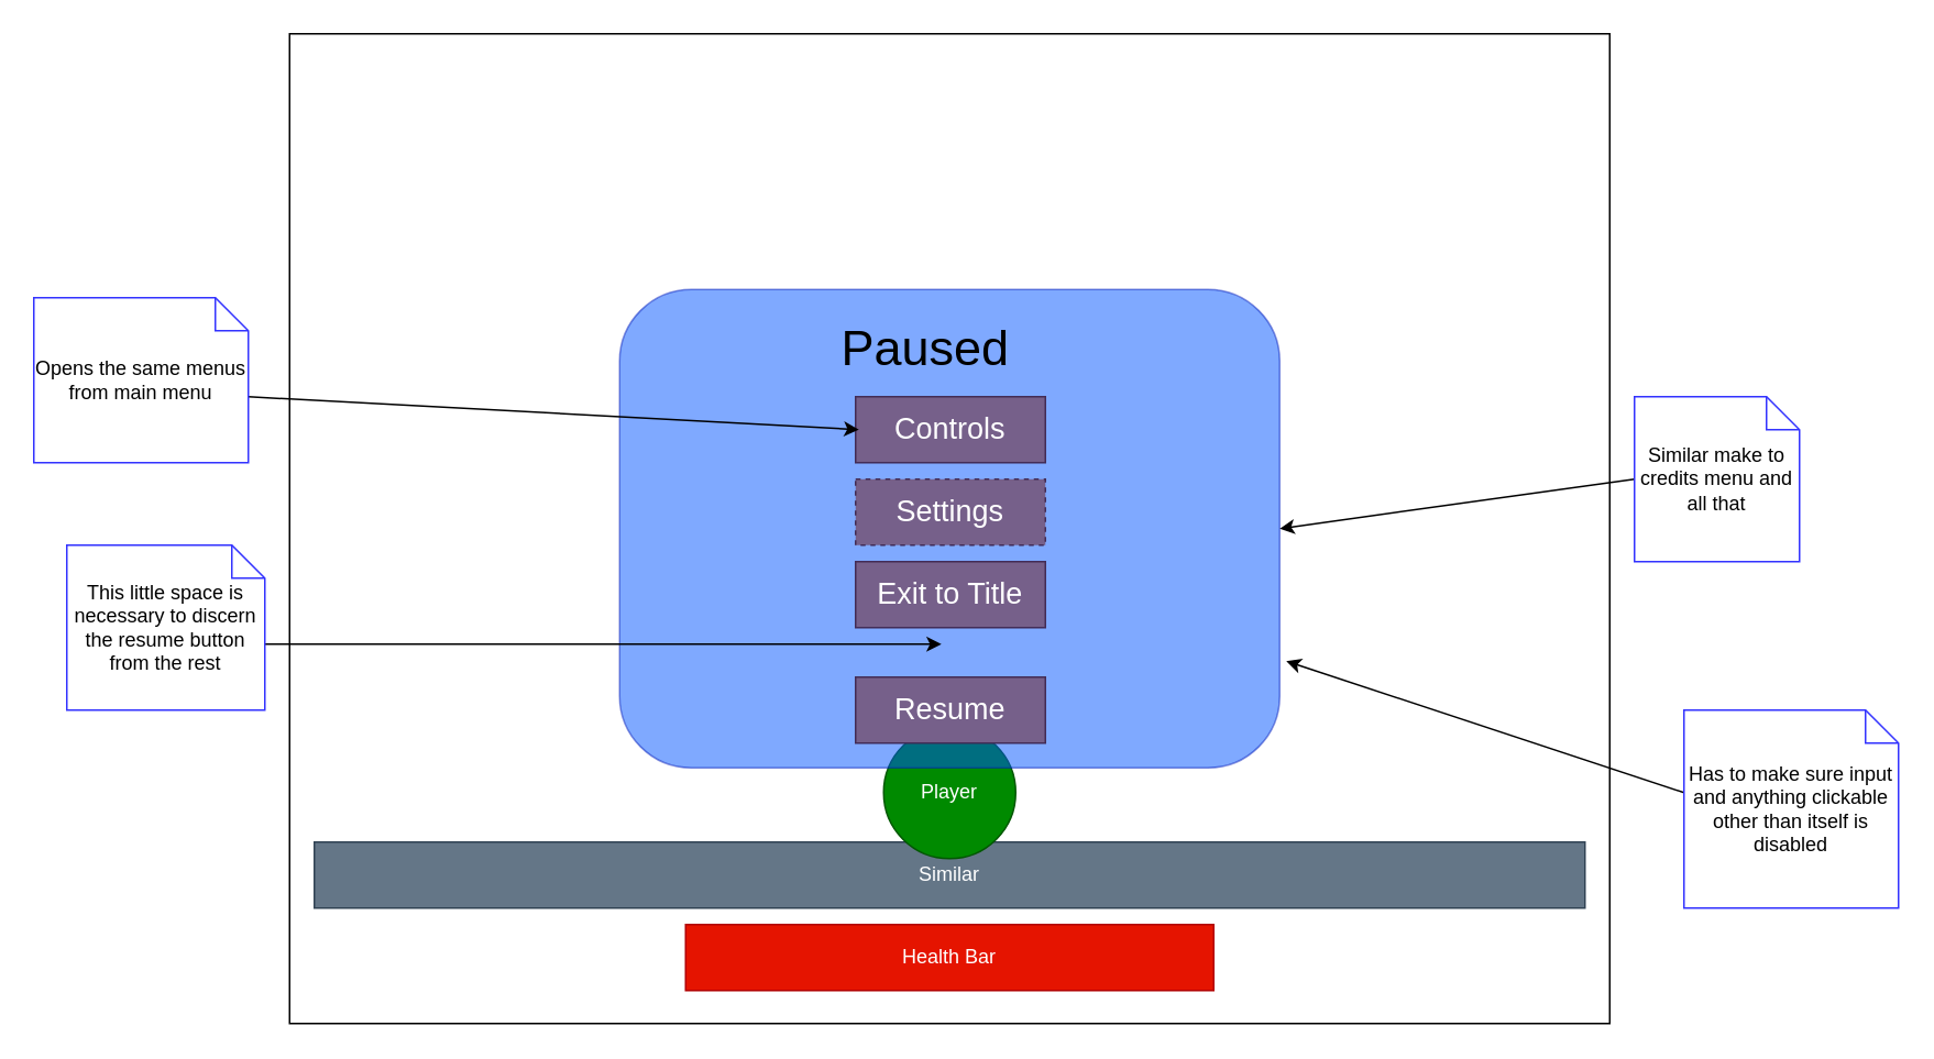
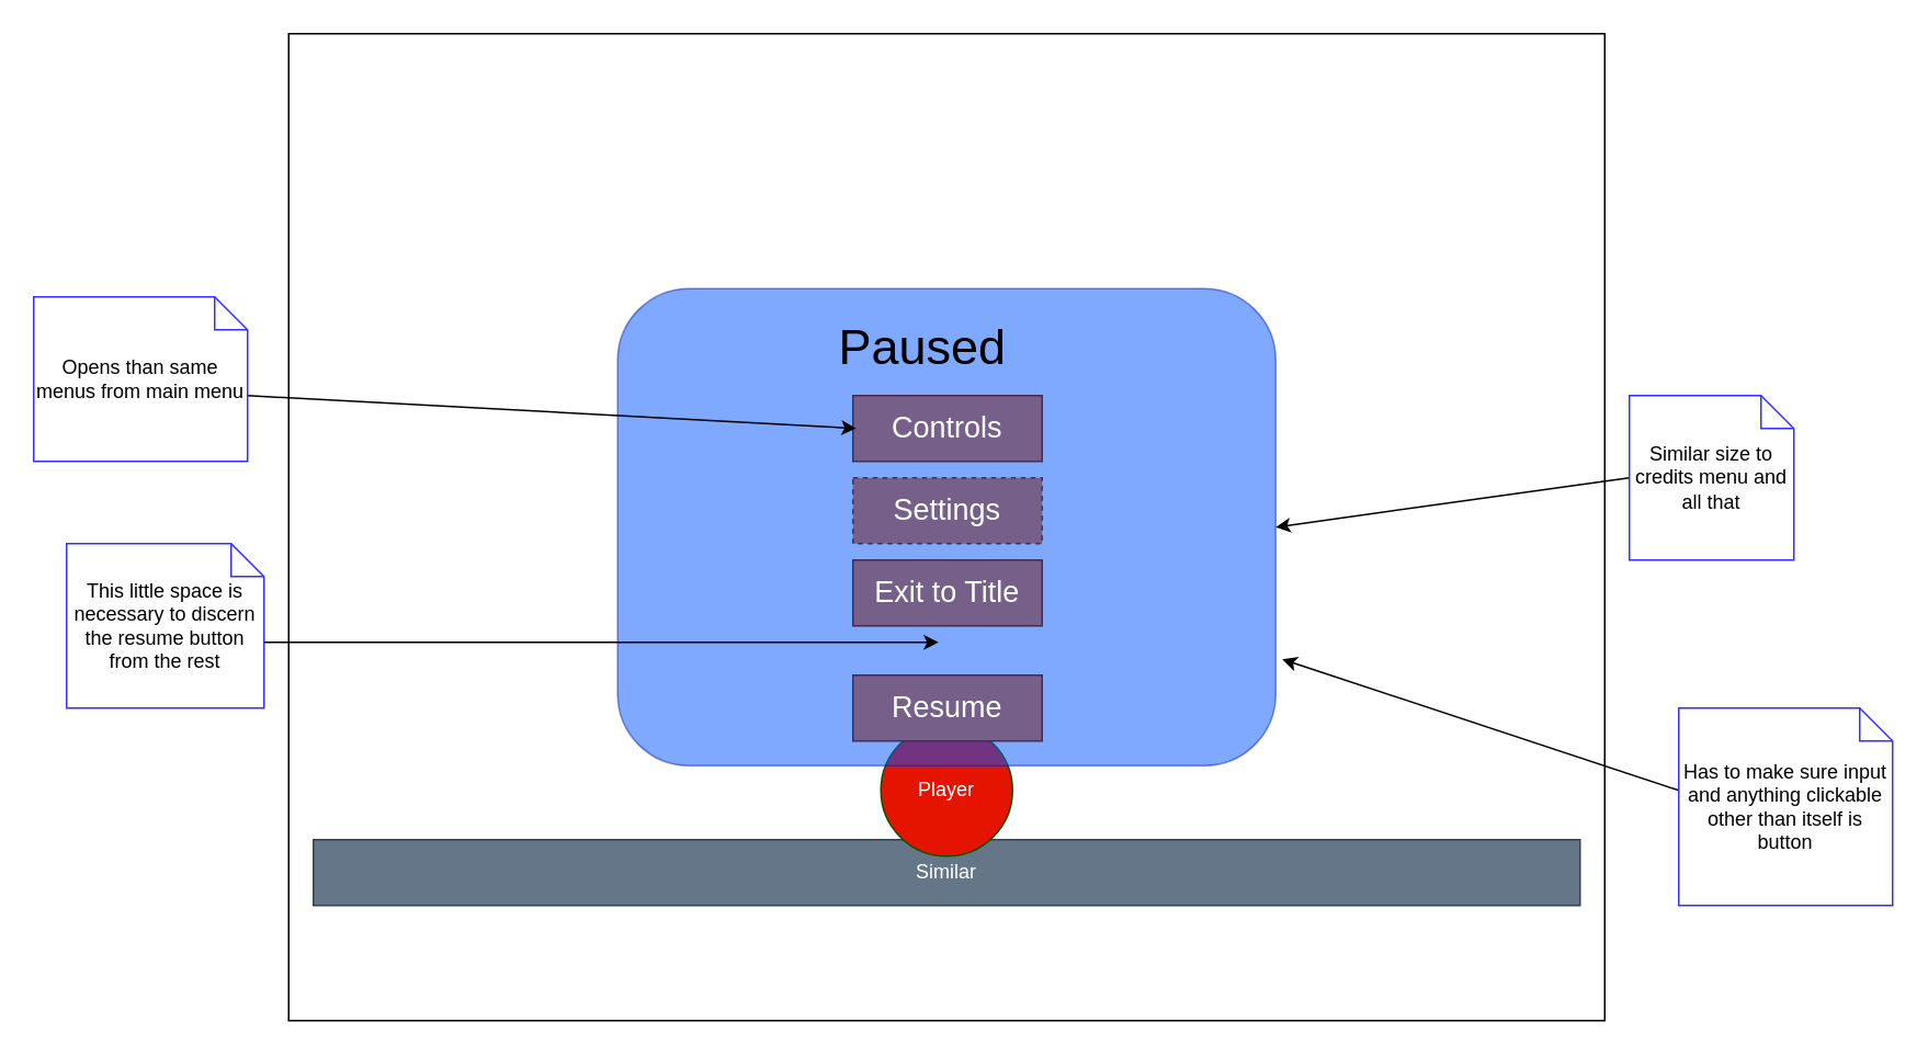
  <mxCell id="0" />
  <mxCell id="1" parent="0" />
  <mxCell id="2" value="" style="rounded=0;whiteSpace=wrap;html=1;" parent="1" vertex="1"><mxGeometry x="175" y="20" width="800" height="600" as="geometry" /></mxCell>
  <mxCell id="3" value="Similar" style="rounded=0;whiteSpace=wrap;html=1;fillColor=#647687;fontColor=#ffffff;strokeColor=#314354;" parent="1" vertex="1"><mxGeometry x="190" y="510" width="770" height="40" as="geometry" /></mxCell>
- <mxCell id="4" value="Player" style="ellipse;whiteSpace=wrap;html=1;aspect=fixed;fillColor=#008a00;fontColor=#ffffff;strokeColor=#005700;" parent="1" vertex="1"><mxGeometry x="535" y="440" width="80" height="80" as="geometry" /></mxCell>
- <mxCell id="5" value="Health Bar" style="rounded=0;whiteSpace=wrap;html=1;fillColor=#e51400;fontColor=#ffffff;strokeColor=#B20000;" parent="1" vertex="1"><mxGeometry x="415" y="560" width="320" height="40" as="geometry" /></mxCell>
+ <mxCell id="4" value="Player" style="ellipse;whiteSpace=wrap;html=1;aspect=fixed;fillColor=#e51400;fontColor=#ffffff;strokeColor=#005700;" parent="1" vertex="1"><mxGeometry x="535" y="440" width="80" height="80" as="geometry" /></mxCell>
  <mxCell id="6" value="" style="rounded=1;whiteSpace=wrap;html=1;fillColor=#0055FF;fontColor=#ffffff;strokeColor=#001DBC;gradientColor=none;opacity=50;" parent="1" vertex="1"><mxGeometry x="375" y="175" width="400" height="290" as="geometry" /></mxCell>
  <mxCell id="7" value="" style="endArrow=classic;html=1;rounded=0;entryX=1;entryY=0.5;entryDx=0;entryDy=0;" parent="1" target="6" edge="1"><mxGeometry width="50" height="50" relative="1" as="geometry"><mxPoint x="990" y="290" as="sourcePoint" /><mxPoint x="820" y="270" as="targetPoint" /></mxGeometry></mxCell>
- <mxCell id="8" value="Similar make to credits menu and all that" style="shape=note;size=20;whiteSpace=wrap;html=1;strokeColor=#3333FF;" parent="1" vertex="1"><mxGeometry x="990" y="240" width="100" height="100" as="geometry" /></mxCell>
+ <mxCell id="8" value="Similar size to credits menu and all that" style="shape=note;size=20;whiteSpace=wrap;html=1;strokeColor=#3333FF;" parent="1" vertex="1"><mxGeometry x="990" y="240" width="100" height="100" as="geometry" /></mxCell>
  <mxCell id="9" value="&lt;font style=&quot;font-size: 30px;&quot;&gt;Paused&lt;/font&gt;" style="text;html=1;strokeColor=none;fillColor=none;align=center;verticalAlign=middle;whiteSpace=wrap;rounded=0;" parent="1" vertex="1"><mxGeometry x="503" y="190" width="115" height="40" as="geometry" /></mxCell>
  <mxCell id="10" value="" style="endArrow=classic;html=1;rounded=0;entryX=1.01;entryY=0.777;entryDx=0;entryDy=0;entryPerimeter=0;" parent="1" target="6" edge="1"><mxGeometry width="50" height="50" relative="1" as="geometry"><mxPoint x="1020" y="480" as="sourcePoint" /><mxPoint x="1050" y="470" as="targetPoint" /></mxGeometry></mxCell>
- <mxCell id="11" value="Has to make sure input and anything clickable other than itself is disabled" style="shape=note;size=20;whiteSpace=wrap;html=1;strokeColor=#3333FF;" parent="1" vertex="1"><mxGeometry x="1020" y="430" width="130" height="120" as="geometry" /></mxCell>
+ <mxCell id="11" value="Has to make sure input and anything clickable other than itself is button" style="shape=note;size=20;whiteSpace=wrap;html=1;strokeColor=#3333FF;" parent="1" vertex="1"><mxGeometry x="1020" y="430" width="130" height="120" as="geometry" /></mxCell>
  <mxCell id="12" value="&lt;font style=&quot;font-size: 18px;&quot;&gt;Resume&lt;/font&gt;" style="rounded=0;whiteSpace=wrap;html=1;fillColor=#76608a;strokeColor=#432D57;fontColor=#ffffff;" parent="1" vertex="1"><mxGeometry x="518" y="410" width="115" height="40" as="geometry" /></mxCell>
  <mxCell id="13" value="&lt;font style=&quot;font-size: 18px;&quot;&gt;Settings&lt;/font&gt;" style="rounded=0;whiteSpace=wrap;html=1;fillColor=#76608a;strokeColor=#432D57;fontColor=#ffffff;dashed=1;" parent="1" vertex="1"><mxGeometry x="518" y="290" width="115" height="40" as="geometry" /></mxCell>
  <mxCell id="14" value="&lt;font style=&quot;font-size: 18px;&quot;&gt;Exit to Title&lt;/font&gt;" style="rounded=0;whiteSpace=wrap;html=1;fillColor=#76608a;strokeColor=#432D57;fontColor=#ffffff;" parent="1" vertex="1"><mxGeometry x="518" y="340" width="115" height="40" as="geometry" /></mxCell>
  <mxCell id="15" value="&lt;font style=&quot;font-size: 18px;&quot;&gt;Controls&lt;br&gt;&lt;/font&gt;" style="rounded=0;whiteSpace=wrap;html=1;fillColor=#76608a;strokeColor=#432D57;fontColor=#ffffff;" parent="1" vertex="1"><mxGeometry x="518" y="240" width="115" height="40" as="geometry" /></mxCell>
  <mxCell id="16" value="" style="endArrow=classic;html=1;rounded=0;" parent="1" edge="1"><mxGeometry width="50" height="50" relative="1" as="geometry"><mxPoint x="120" y="390" as="sourcePoint" /><mxPoint x="570" y="390" as="targetPoint" /></mxGeometry></mxCell>
  <mxCell id="17" value="This little space is necessary to discern the resume button from the rest" style="shape=note;size=20;whiteSpace=wrap;html=1;strokeColor=#3333FF;" parent="1" vertex="1"><mxGeometry x="40" y="330" width="120" height="100" as="geometry" /></mxCell>
  <mxCell id="18" value="" style="endArrow=classic;html=1;rounded=0;" parent="1" edge="1"><mxGeometry width="50" height="50" relative="1" as="geometry"><mxPoint y="240" as="sourcePoint" x="150" /><mxPoint x="520" y="260" as="targetPoint" /></mxGeometry></mxCell>
- <mxCell id="19" value="Opens the same menus from main menu" style="shape=note;size=20;whiteSpace=wrap;html=1;strokeColor=#3333FF;" parent="1" vertex="1"><mxGeometry x="20" y="180" width="130" height="100" as="geometry" /></mxCell>
+ <mxCell id="19" value="Opens than same menus from main menu" style="shape=note;size=20;whiteSpace=wrap;html=1;strokeColor=#3333FF;" parent="1" vertex="1"><mxGeometry x="20" y="180" width="130" height="100" as="geometry" /></mxCell>
